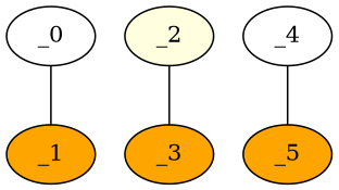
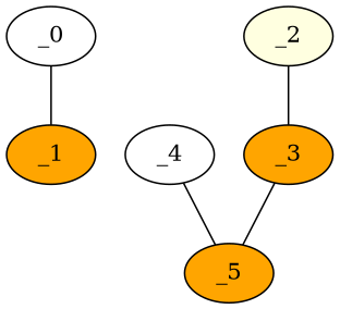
  graph {
    node [fillcolor=orange style=filled]
    _0 [fillcolor=white x=0.982755 y=2.86918]
    _1 [x=1.55806 y=0.759946]
    _3 [x=2.24478 y=2.93996]
    _5 [x=2.87677 y=1.53164]
    _2 [fillcolor=lightyellow x=1.52237 y=0.355576]
    _4 [fillcolor=white x=0.300252 y=1.87193]
    _0 -- _1
+   _3 -- _5
    _2 -- _3
    _4 -- _5
  }
